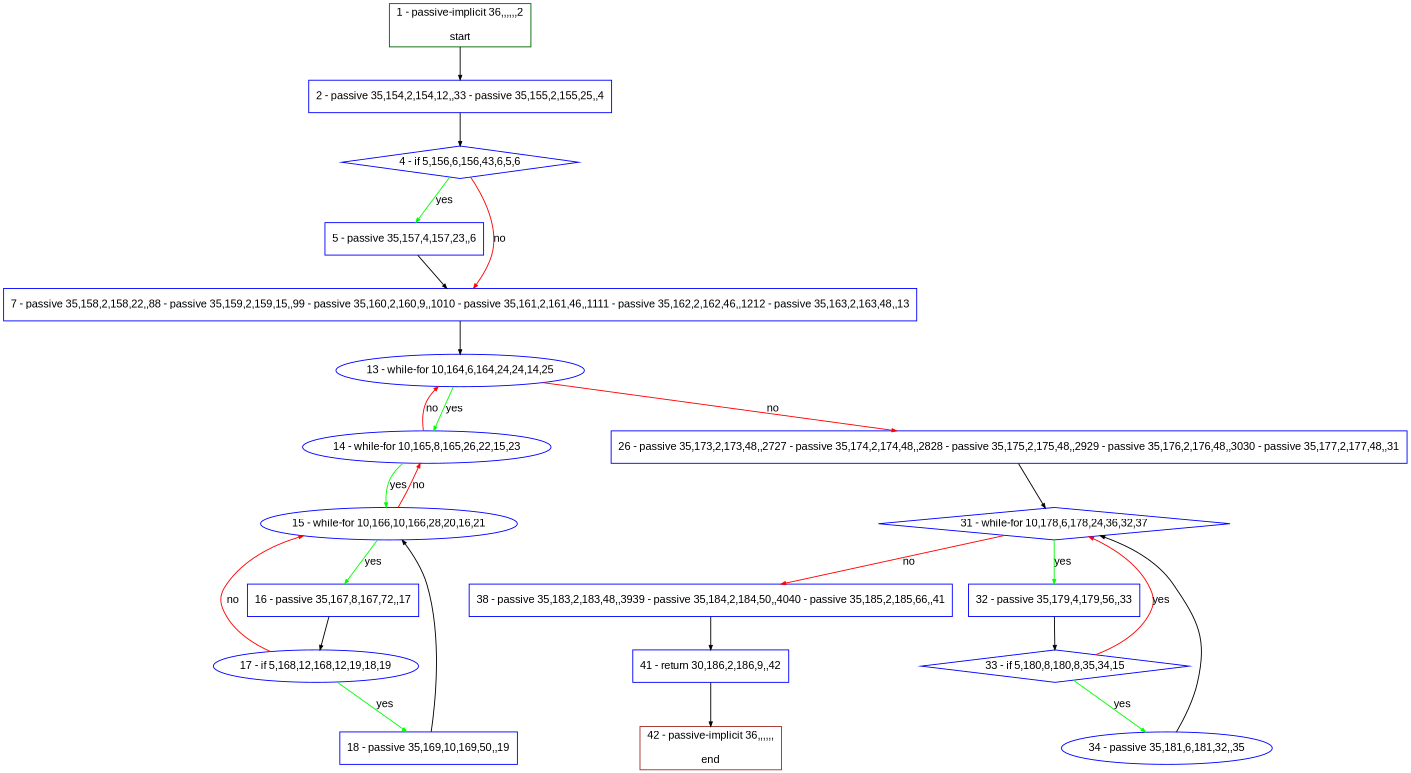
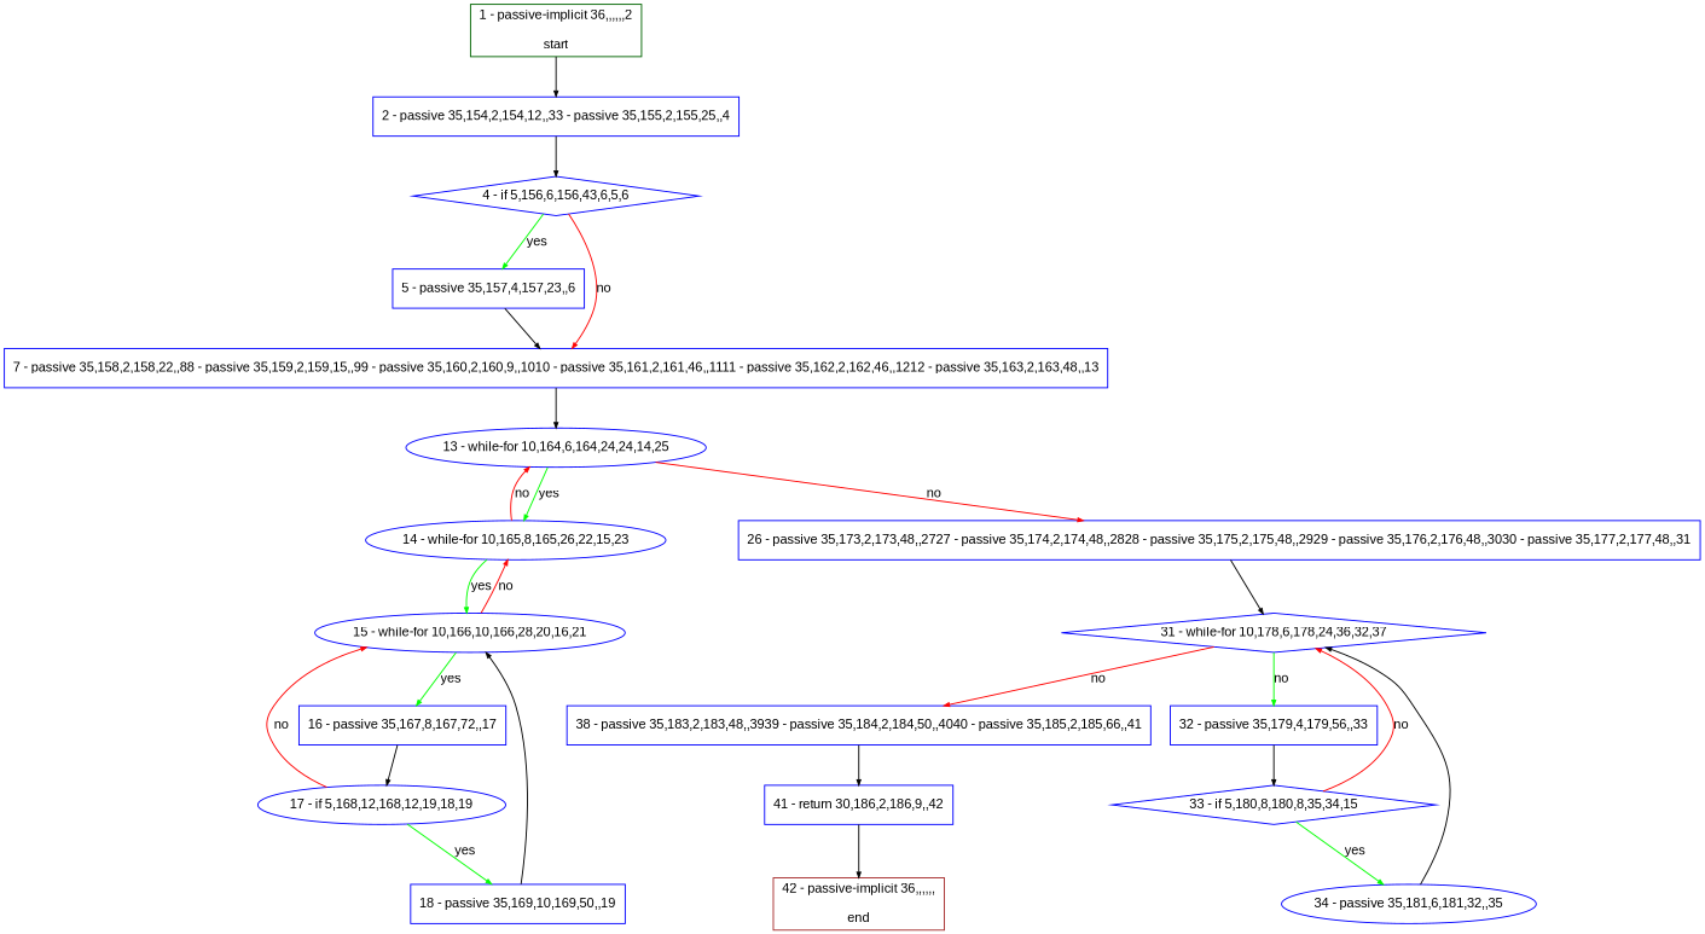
  digraph {
    bgcolor=white
    compound=true
    fillcolor="#FFFFCC"
    fontname="Liberation Sans"
    fontsize=12
    pack=true
    packmode=clust
    style="rounded,filled"
    node [color="#0000ff" compound=true fillcolor="#ffffff" fixedsize=false fontname="Liberation Sans" fontsize=12 node_initialized=no shape=box style=filled]
    edge [arrowhead=normal arrowsize=0.5 arrowtail=none color="#000000" compound=true dir=forward fontcolor=black fontname="Liberation Sans" fontsize=12]
    n1 [label="2 - passive 35,154,2,154,12,,33 - passive 35,155,2,155,25,,4"]
    n2 [label="4 - if 5,156,6,156,43,6,5,6" shape=diamond]
    n3 [label="5 - passive 35,157,4,157,23,,6"]
    n4 [label="7 - passive 35,158,2,158,22,,88 - passive 35,159,2,159,15,,99 - passive 35,160,2,160,9,,1010 - passive 35,161,2,161,46,,1111 - passive 35,162,2,162,46,,1212 - passive 35,163,2,163,48,,13"]
    n5 [color="#006400" label="1 - passive-implicit 36,,,,,,2\n\nstart"]
    n6 [label="13 - while-for 10,164,6,164,24,24,14,25" shape=oval]
    n7 [label="14 - while-for 10,165,8,165,26,22,15,23" shape=oval]
    n8 [label="26 - passive 35,173,2,173,48,,2727 - passive 35,174,2,174,48,,2828 - passive 35,175,2,175,48,,2929 - passive 35,176,2,176,48,,3030 - passive 35,177,2,177,48,,31"]
    n9 [label="15 - while-for 10,166,10,166,28,20,16,21" shape=oval]
    n10 [label="31 - while-for 10,178,6,178,24,36,32,37" shape=diamond]
    n11 [label="16 - passive 35,167,8,167,72,,17"]
    n12 [label="32 - passive 35,179,4,179,56,,33"]
    n13 [label="38 - passive 35,183,2,183,48,,3939 - passive 35,184,2,184,50,,4040 - passive 35,185,2,185,66,,41"]
    n14 [label="17 - if 5,168,12,168,12,19,18,19" shape=ellipse]
    n15 [label="18 - passive 35,169,10,169,50,,19"]
    n16 [label="33 - if 5,180,8,180,8,35,34,15" shape=diamond]
    n17 [label="41 - return 30,186,2,186,9,,42"]
    n18 [label="34 - passive 35,181,6,181,32,,35" shape=ellipse]
    n19 [color="#a52a2a" label="42 - passive-implicit 36,,,,,,\n\nend"]
    n1 -> n2
    n2 -> n3 [color="#00ff00" label=yes]
    n2 -> n4 [color="#ff0000" label=no]
    n3 -> n4
    n4 -> n6
    n5 -> n1
    n6 -> n7 [color="#00ff00" label=yes]
    n6 -> n8 [color="#ff0000" label=no]
    n7 -> n6 [color="#ff0000" label=no]
    n7 -> n9 [color="#00ff00" label=yes]
    n8 -> n10
    n9 -> n7 [color="#ff0000" label=no]
    n9 -> n11 [color="#00ff00" label=yes]
-   n10 -> n12 [color="#00ff00" label=yes]
+   n10 -> n12 [color="#00ff00" label=no]
    n10 -> n13 [color="#ff0000" label=no]
    n11 -> n14
    n12 -> n16
    n13 -> n17
    n14 -> n9 [color="#ff0000" label=no]
    n14 -> n15 [color="#00ff00" label=yes]
    n15 -> n9
-   n16 -> n10 [color="#ff0000" label=yes]
+   n16 -> n10 [color="#ff0000" label=no]
    n16 -> n18 [color="#00ff00" label=yes]
    n17 -> n19
    n18 -> n10
  }
